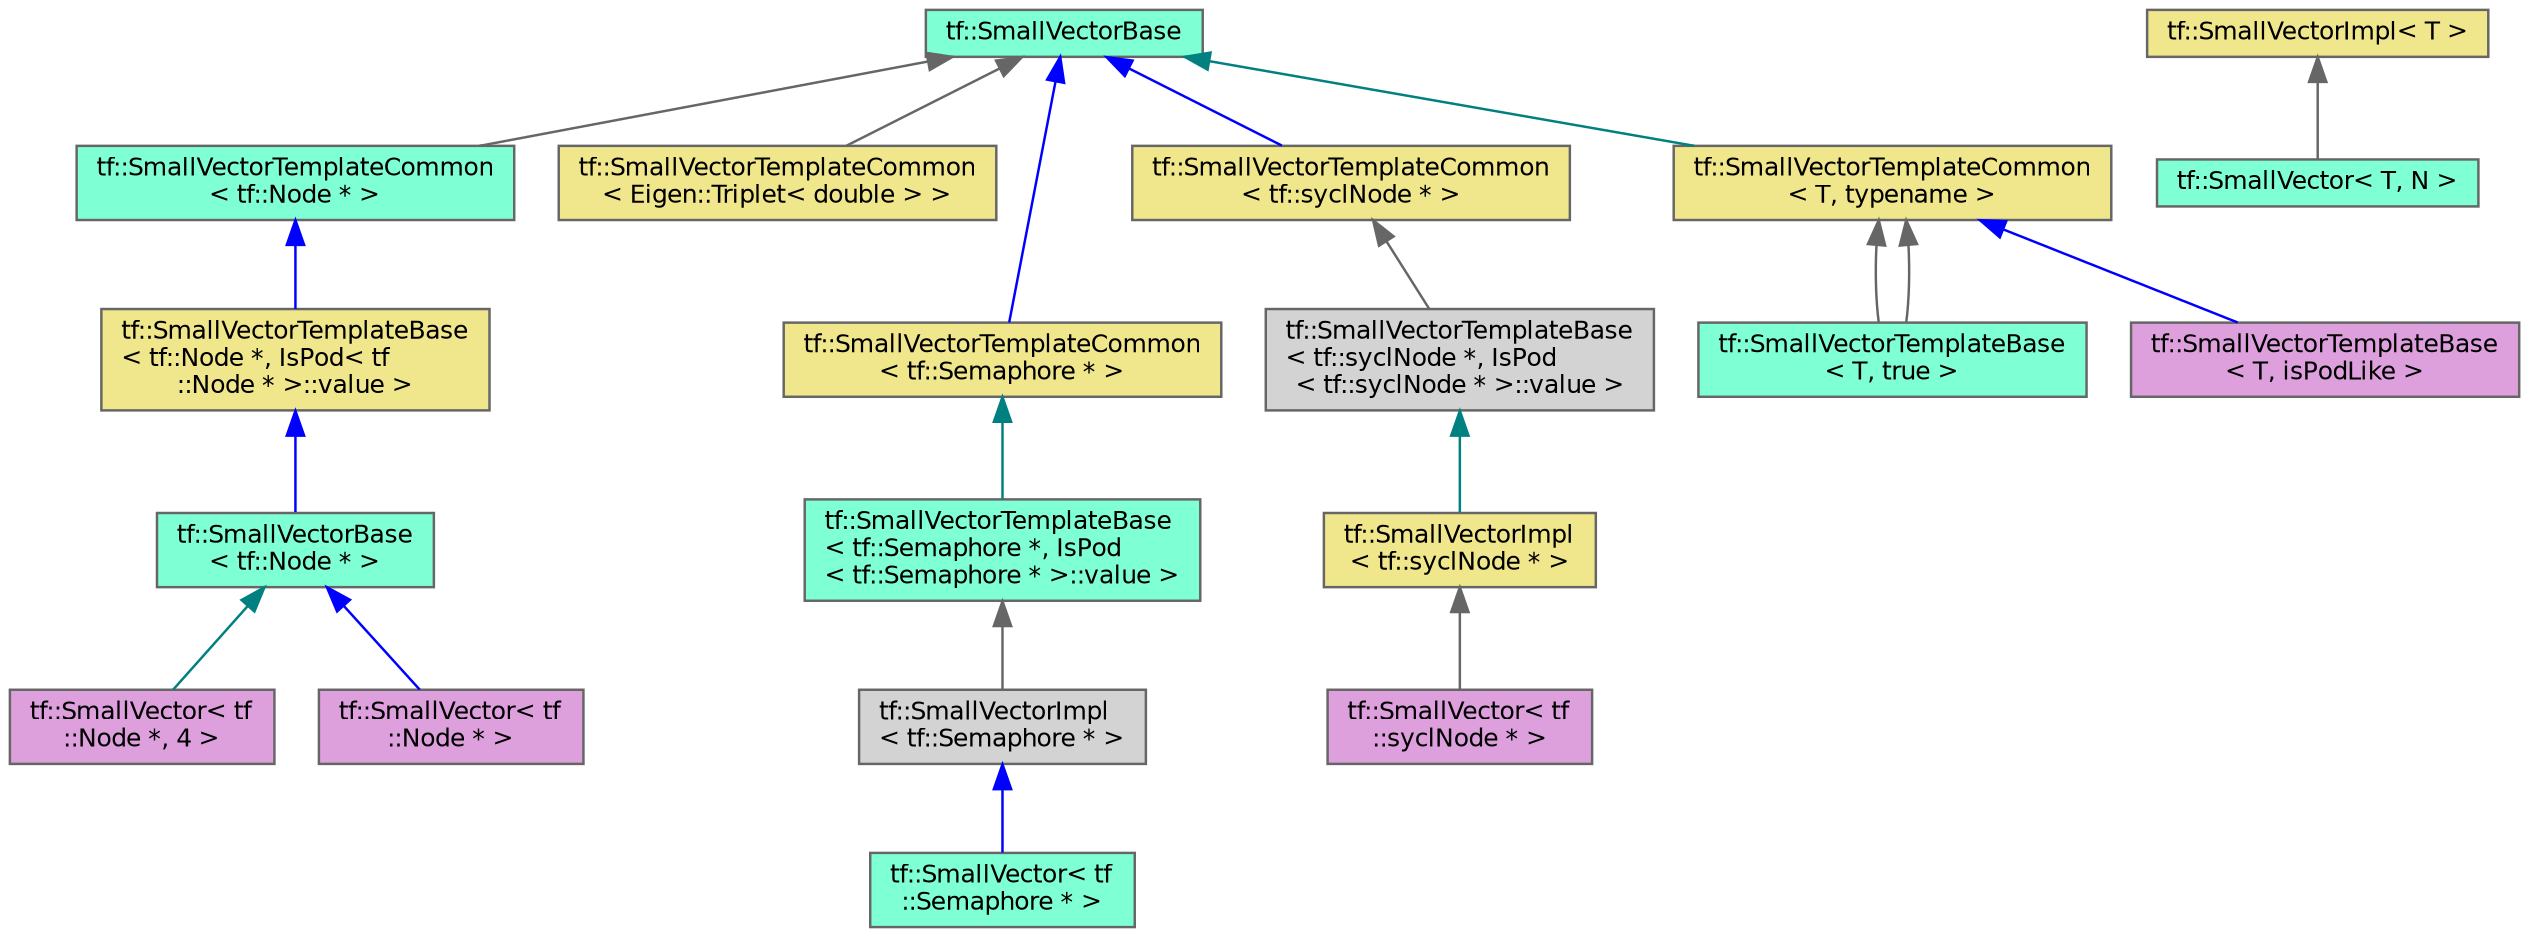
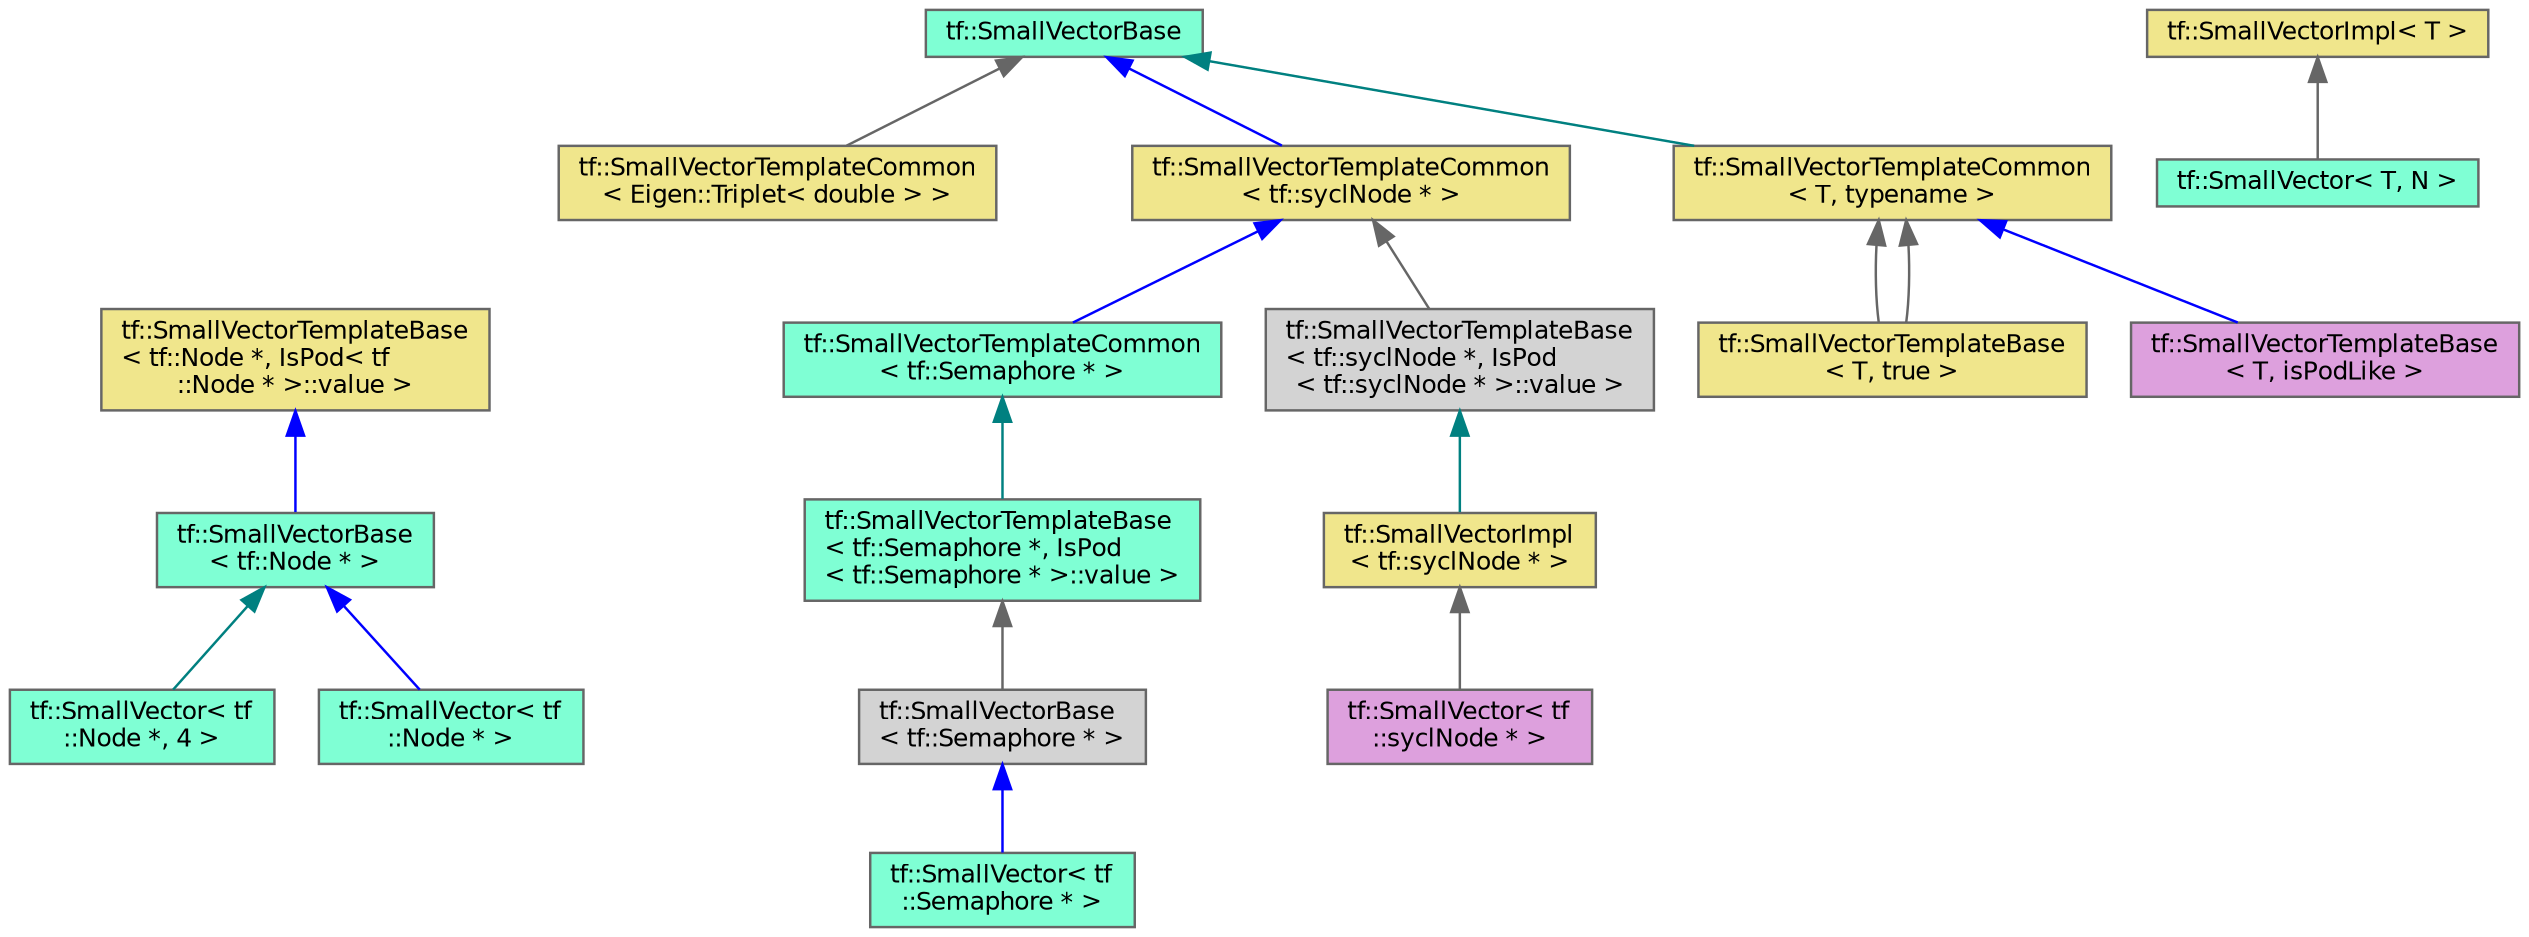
  digraph {
    rankdir=TB
    node [color=gray40 fillcolor=khaki fontname=Helvetica fontsize=10 shape=box style=filled]
    edge [color=gray40 dir=back fontname=Helvetica fontsize=10 labelfontname=Helvetica labelfontsize=10 style=solid]
    n1 [fillcolor=aquamarine fontcolor=black height=0.2 label="tf::SmallVectorBase" width=0.4]
-   n2 [fillcolor=aquamarine height=0.2 label="tf::SmallVectorTemplateCommon\l\< tf::Node * \>" width=0.4]
    n3 [height=0.2 label="tf::SmallVectorTemplateCommon\l\< Eigen::Triplet\< double \> \>" width=0.4]
-   n4 [height=0.2 label="tf::SmallVectorTemplateCommon\l\< tf::Semaphore * \>" width=0.4]
+   n4 [fillcolor=aquamarine height=0.2 label="tf::SmallVectorTemplateCommon\l\< tf::Semaphore * \>" width=0.4]
    n5 [height=0.2 label="tf::SmallVectorTemplateCommon\l\< tf::syclNode * \>" width=0.4]
    n6 [height=0.2 label="tf::SmallVectorTemplateCommon\l\< T, typename \>" width=0.4]
    n7 [height=0.2 label="tf::SmallVectorTemplateBase\l\< tf::Node *, IsPod\< tf\l::Node * \>::value \>" width=0.4]
    n8 [fillcolor=aquamarine height=0.2 label="tf::SmallVectorTemplateBase\l\< tf::Semaphore *, IsPod\l\< tf::Semaphore * \>::value \>" width=0.4]
    n9 [fillcolor=lightgrey height=0.2 label="tf::SmallVectorTemplateBase\l\< tf::syclNode *, IsPod\l\< tf::syclNode * \>::value \>" width=0.4]
-   n10 [fillcolor=aquamarine height=0.2 label="tf::SmallVectorTemplateBase\l\< T, true \>" width=0.4]
+   n10 [height=0.2 label="tf::SmallVectorTemplateBase\l\< T, true \>" width=0.4]
    n11 [fillcolor=plum height=0.2 label="tf::SmallVectorTemplateBase\l\< T, isPodLike \>" width=0.4]
    n12 [fillcolor=aquamarine height=0.2 label="tf::SmallVectorBase\l\< tf::Node * \>" width=0.4]
-   n13 [fillcolor=plum height=0.2 label="tf::SmallVector\< tf\l::Node *, 4 \>" width=0.4]
-   n14 [fillcolor=plum height=0.2 label="tf::SmallVector\< tf\l::Node * \>" width=0.4]
-   n15 [fillcolor=lightgrey height=0.2 label="tf::SmallVectorImpl\l\< tf::Semaphore * \>" width=0.4]
+   n13 [fillcolor=aquamarine height=0.2 label="tf::SmallVector\< tf\l::Node *, 4 \>" width=0.4]
+   n14 [fillcolor=aquamarine height=0.2 label="tf::SmallVector\< tf\l::Node * \>" width=0.4]
+   n15 [fillcolor=lightgrey height=0.2 label="tf::SmallVectorBase\l\< tf::Semaphore * \>" width=0.4]
    n16 [fillcolor=aquamarine height=0.2 label="tf::SmallVector\< tf\l::Semaphore * \>" width=0.4]
    n17 [height=0.2 label="tf::SmallVectorImpl\l\< tf::syclNode * \>" width=0.4]
    n18 [fillcolor=plum height=0.2 label="tf::SmallVector\< tf\l::syclNode * \>" width=0.4]
    n19 [height=0.2 label="tf::SmallVectorImpl\< T \>" width=0.4]
    n20 [fillcolor=aquamarine height=0.2 label="tf::SmallVector\< T, N \>" width=0.4]
-   n1 -> n2
    n1 -> n3
-   n1 -> n4 [color=blue]
+   n5 -> n4 [color=blue]
    n1 -> n5 [color=blue]
    n1 -> n6 [color=teal]
-   n2 -> n7 [color=blue]
    n4 -> n8 [color=teal]
    n5 -> n9
    n6 -> n10
    n6 -> n10
    n6 -> n11 [color=blue]
    n7 -> n12 [color=blue]
    n8 -> n15
    n9 -> n17 [color=teal]
    n12 -> n13 [color=teal]
    n12 -> n14 [color=blue]
    n15 -> n16 [color=blue]
    n17 -> n18
    n19 -> n20
  }
